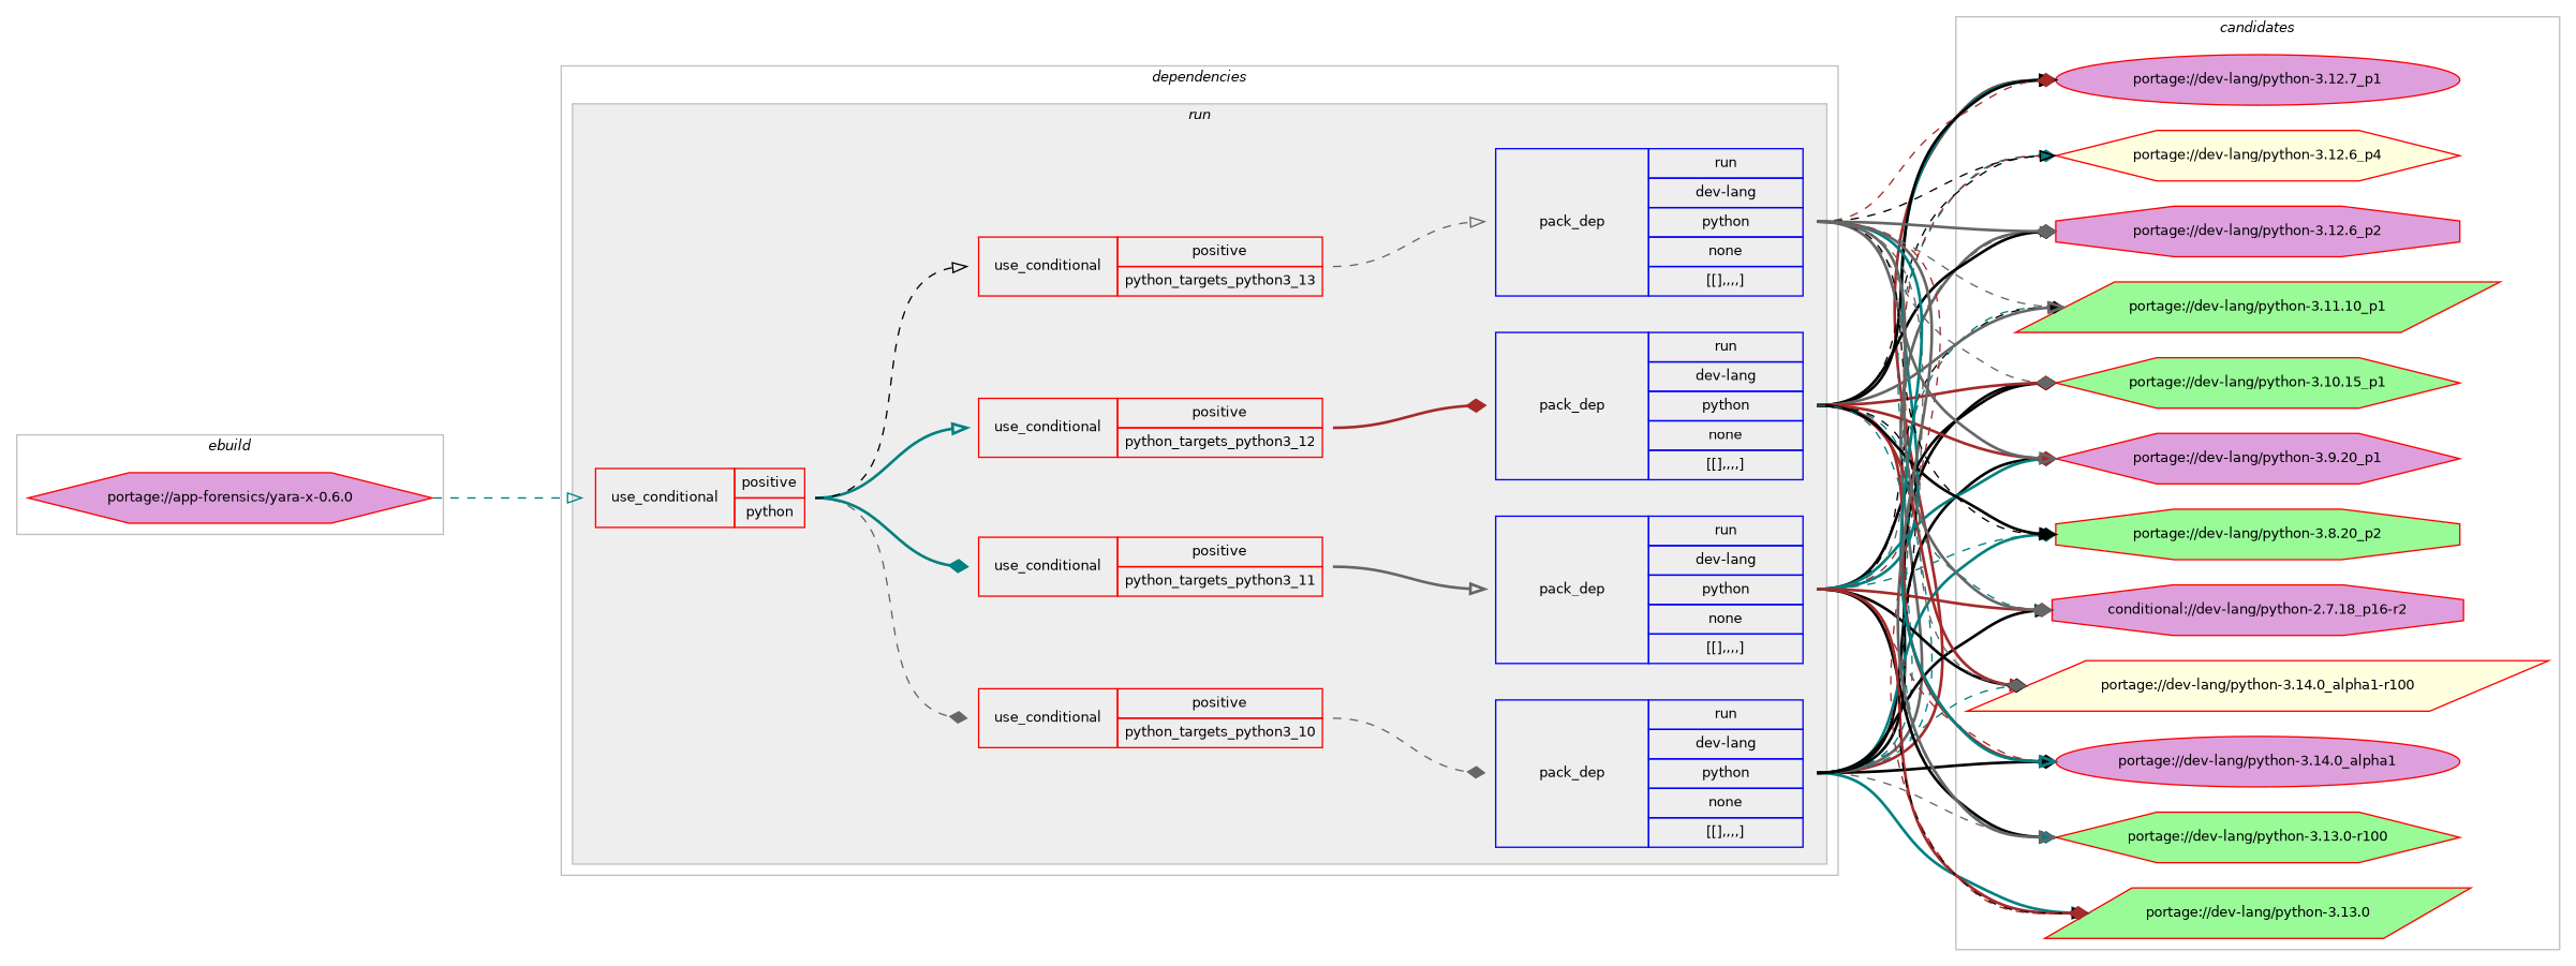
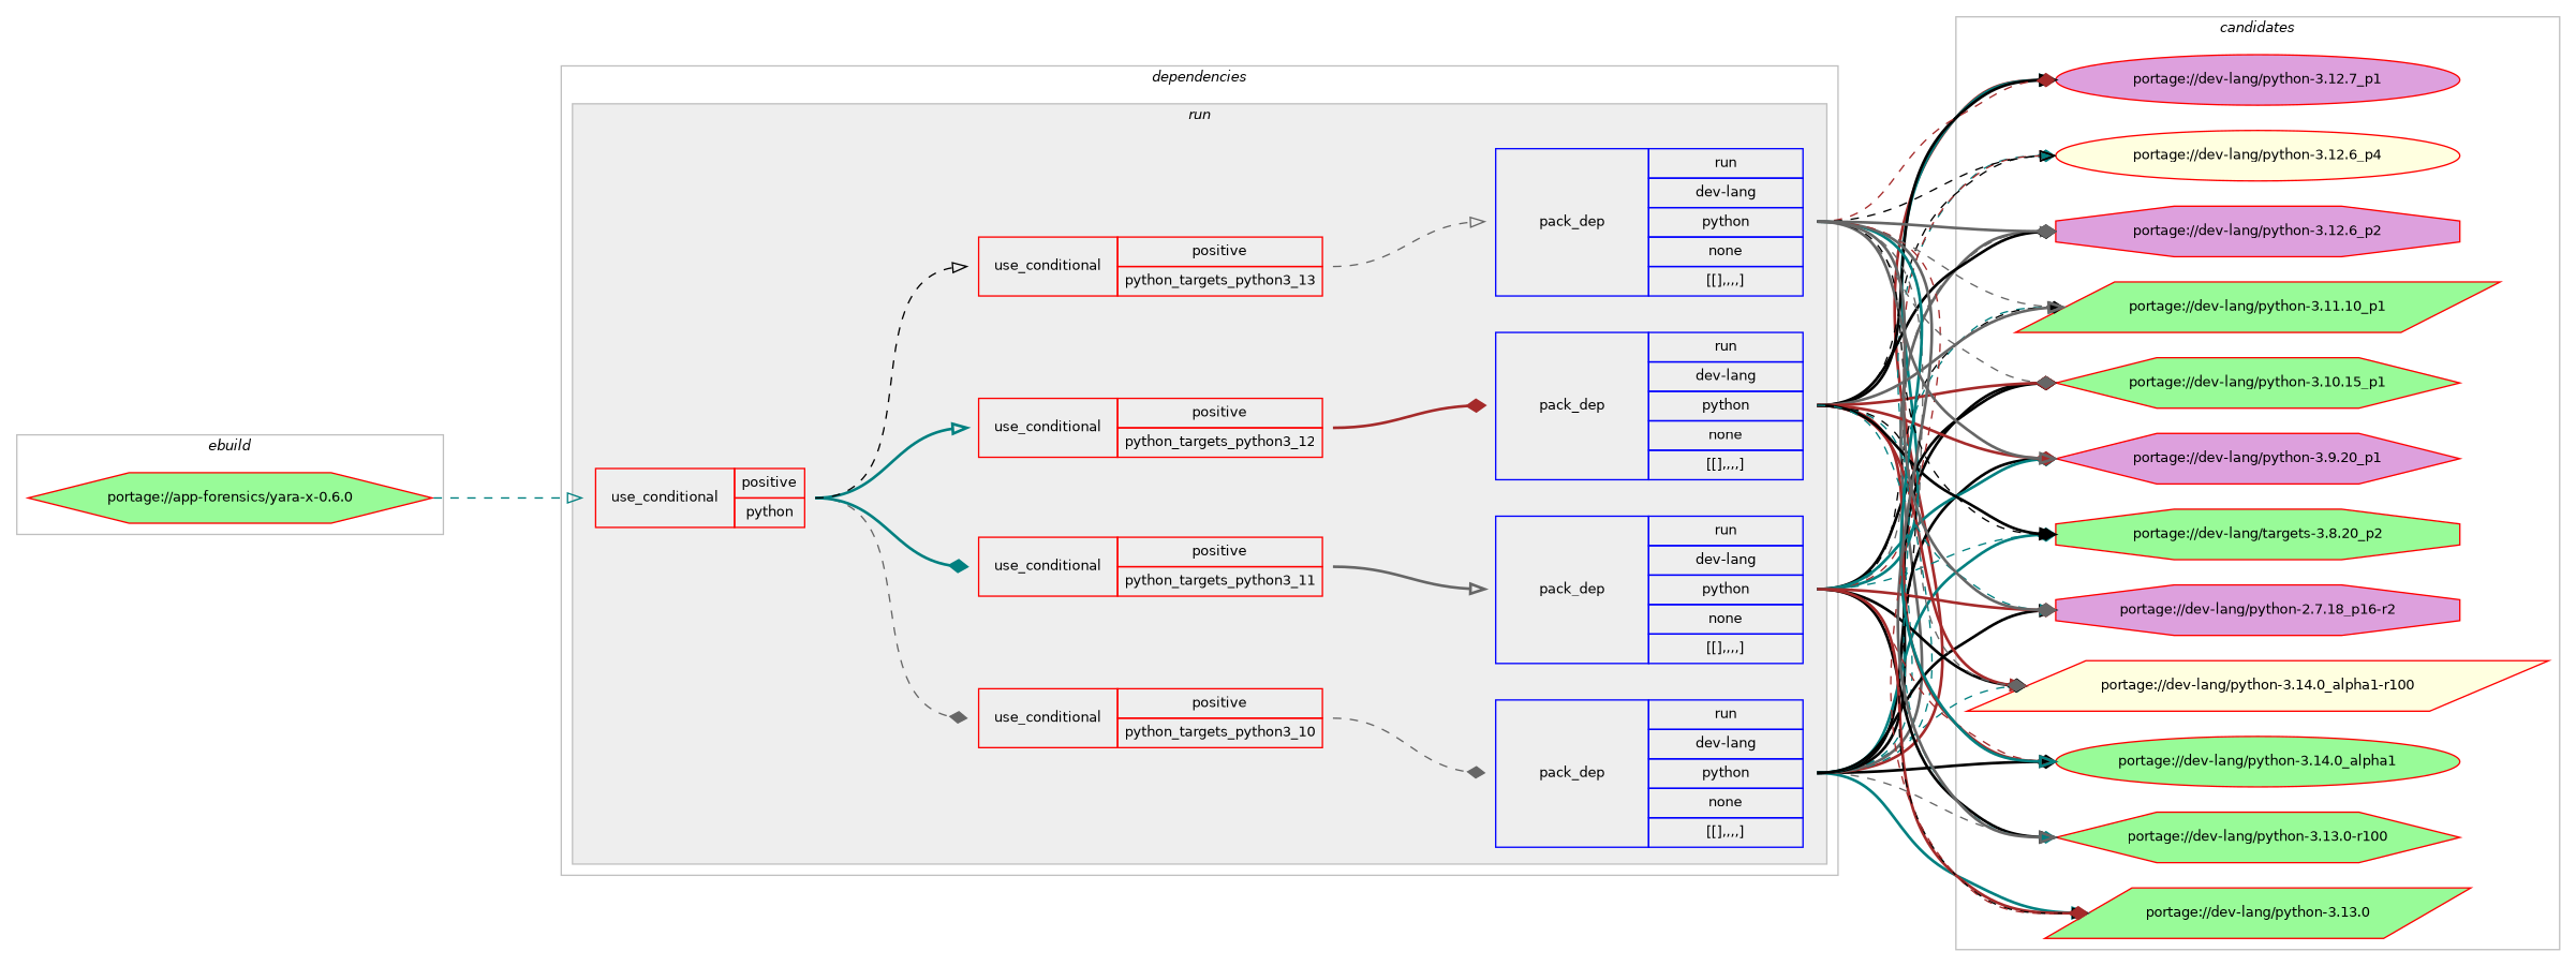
  digraph {
    compound=true
    concentrate=true
    fontname=Helvetica
    fontsize=10
    newrank=true
    rankdir=LR
    ranksep=1.5
    node [color=red fontname=Helvetica fontsize=10 shape=none style=filled]
    edge [arrowhead=diamond color=black headport=w style=bold tailport=e weight=100]
-   n1 [fillcolor=plum label="portage://app-forensics/yara-x-0.6.0" shape=hexagon width=4]
+   n1 [fillcolor=palegreen label="portage://app-forensics/yara-x-0.6.0" shape=hexagon width=4]
    n2 [color=blue label=<<TABLE BORDER="0" CELLBORDER="1" CELLSPACING="0" CELLPADDING="4" WIDTH="220"><TR><TD ROWSPAN="6" CELLPADDING="30">pack_dep</TD></TR><TR><TD WIDTH="110">run</TD></TR><TR><TD>dev-lang</TD></TR><TR><TD>python</TD></TR><TR><TD>none</TD></TR><TR><TD>[[],,,,]</TD></TR></TABLE>> style=""]
    n3 [label=<<TABLE BORDER="0" CELLBORDER="1" CELLSPACING="0" CELLPADDING="4"><TR><TD ROWSPAN="3" CELLPADDING="10">use_conditional</TD></TR><TR><TD>positive</TD></TR><TR><TD>python_targets_python3_10</TD></TR></TABLE>> style=""]
    n4 [color=blue label=<<TABLE BORDER="0" CELLBORDER="1" CELLSPACING="0" CELLPADDING="4" WIDTH="220"><TR><TD ROWSPAN="6" CELLPADDING="30">pack_dep</TD></TR><TR><TD WIDTH="110">run</TD></TR><TR><TD>dev-lang</TD></TR><TR><TD>python</TD></TR><TR><TD>none</TD></TR><TR><TD>[[],,,,]</TD></TR></TABLE>> style=""]
    n5 [label=<<TABLE BORDER="0" CELLBORDER="1" CELLSPACING="0" CELLPADDING="4"><TR><TD ROWSPAN="3" CELLPADDING="10">use_conditional</TD></TR><TR><TD>positive</TD></TR><TR><TD>python_targets_python3_11</TD></TR></TABLE>> style=""]
    n6 [color=blue label=<<TABLE BORDER="0" CELLBORDER="1" CELLSPACING="0" CELLPADDING="4" WIDTH="220"><TR><TD ROWSPAN="6" CELLPADDING="30">pack_dep</TD></TR><TR><TD WIDTH="110">run</TD></TR><TR><TD>dev-lang</TD></TR><TR><TD>python</TD></TR><TR><TD>none</TD></TR><TR><TD>[[],,,,]</TD></TR></TABLE>> style=""]
    n7 [label=<<TABLE BORDER="0" CELLBORDER="1" CELLSPACING="0" CELLPADDING="4"><TR><TD ROWSPAN="3" CELLPADDING="10">use_conditional</TD></TR><TR><TD>positive</TD></TR><TR><TD>python_targets_python3_12</TD></TR></TABLE>> style=""]
    n8 [color=blue label=<<TABLE BORDER="0" CELLBORDER="1" CELLSPACING="0" CELLPADDING="4" WIDTH="220"><TR><TD ROWSPAN="6" CELLPADDING="30">pack_dep</TD></TR><TR><TD WIDTH="110">run</TD></TR><TR><TD>dev-lang</TD></TR><TR><TD>python</TD></TR><TR><TD>none</TD></TR><TR><TD>[[],,,,]</TD></TR></TABLE>> style=""]
    n9 [label=<<TABLE BORDER="0" CELLBORDER="1" CELLSPACING="0" CELLPADDING="4"><TR><TD ROWSPAN="3" CELLPADDING="10">use_conditional</TD></TR><TR><TD>positive</TD></TR><TR><TD>python_targets_python3_13</TD></TR></TABLE>> style=""]
    n10 [label=<<TABLE BORDER="0" CELLBORDER="1" CELLSPACING="0" CELLPADDING="4"><TR><TD ROWSPAN="3" CELLPADDING="10">use_conditional</TD></TR><TR><TD>positive</TD></TR><TR><TD>python</TD></TR></TABLE>> style=""]
    n11 [fillcolor=lightyellow label="portage://dev-lang/python-3.14.0_alpha1-r100" shape=parallelogram width=4]
-   n12 [fillcolor=plum label="portage://dev-lang/python-3.14.0_alpha1" shape=ellipse width=4]
+   n12 [fillcolor=palegreen label="portage://dev-lang/python-3.14.0_alpha1" shape=ellipse width=4]
    n13 [fillcolor=palegreen label="portage://dev-lang/python-3.13.0-r100" shape=hexagon width=4]
    n14 [fillcolor=palegreen label="portage://dev-lang/python-3.13.0" shape=parallelogram width=4]
    n15 [fillcolor=plum label="portage://dev-lang/python-3.12.7_p1" shape=ellipse width=4]
-   n16 [fillcolor=lightyellow label="portage://dev-lang/python-3.12.6_p4" shape=hexagon width=4]
+   n16 [fillcolor=lightyellow label="portage://dev-lang/python-3.12.6_p4" shape=ellipse width=4]
    n17 [fillcolor=plum label="portage://dev-lang/python-3.12.6_p2" shape=octagon width=4]
    n18 [fillcolor=palegreen label="portage://dev-lang/python-3.11.10_p1" shape=parallelogram width=4]
    n19 [fillcolor=palegreen label="portage://dev-lang/python-3.10.15_p1" shape=hexagon width=4]
    n20 [fillcolor=plum label="portage://dev-lang/python-3.9.20_p1" shape=hexagon width=4]
-   n21 [fillcolor=palegreen label="portage://dev-lang/python-3.8.20_p2" shape=octagon width=4]
-   n22 [fillcolor=plum label="conditional://dev-lang/python-2.7.18_p16-r2" shape=octagon width=4]
+   n21 [fillcolor=palegreen label="portage://dev-lang/targets-3.8.20_p2" shape=octagon width=4]
+   n22 [fillcolor=plum label="portage://dev-lang/python-2.7.18_p16-r2" shape=octagon width=4]
    subgraph cluster_1 {
      color=gray
      label=<<i>dependencies</i>>
      subgraph cluster_2 {
        color=gray
        fillcolor="#eeeeee"
        label=<<i>compile</i>>
        style=filled
      }
      subgraph cluster_3 {
        color=gray
        fillcolor="#eeeeee"
        label=<<i>compile and run</i>>
        style=filled
      }
      subgraph cluster_4 {
        color=gray
        fillcolor="#eeeeee"
        label=<<i>run</i>>
        style=filled
        subgraph sub_5 {
          color=gray
          fillcolor="#eeeeee"
          label=<<i>run</i>>
          style=filled
          n10
          subgraph sub_6 {
            color=gray
            fillcolor="#eeeeee"
            label=<<i>run</i>>
            style=filled
            n3
            subgraph sub_7 {
              color=gray
              fillcolor="#eeeeee"
              label=<<i>run</i>>
              style=filled
              n2
            }
          }
          subgraph sub_8 {
            color=gray
            fillcolor="#eeeeee"
            label=<<i>run</i>>
            style=filled
            n5
            subgraph sub_9 {
              color=gray
              fillcolor="#eeeeee"
              label=<<i>run</i>>
              style=filled
              n4
            }
          }
          subgraph sub_10 {
            color=gray
            fillcolor="#eeeeee"
            label=<<i>run</i>>
            style=filled
            n7
            subgraph sub_11 {
              color=gray
              fillcolor="#eeeeee"
              label=<<i>run</i>>
              style=filled
              n6
            }
          }
          subgraph sub_12 {
            color=gray
            fillcolor="#eeeeee"
            label=<<i>run</i>>
            style=filled
            n9
            subgraph sub_13 {
              color=gray
              fillcolor="#eeeeee"
              label=<<i>run</i>>
              style=filled
              n8
            }
          }
        }
      }
    }
    subgraph cluster_14 {
      color=gray
      label=<<i>ebuild</i>>
      n1
    }
    subgraph cluster_15 {
      color=gray
      label=<<i>candidates</i>>
      rank=same
      subgraph sub_16 {
        color=black
        label=<<i>candidates</i>>
        nodesep=1
        rank=same
        n11
        n12
        n13
        n14
        n15
        n16
        n17
        n18
        n19
        n20
        n21
        n22
      }
      subgraph sub_17 {
        color=black
        label=<<i>candidates</i>>
        nodesep=1
        rank=same
        n11
        n12
        n13
        n14
        n15
        n16
        n17
        n18
        n19
        n20
        n21
        n22
      }
      subgraph sub_18 {
        color=black
        label=<<i>candidates</i>>
        nodesep=1
        rank=same
        n11
        n12
        n13
        n14
        n15
        n16
        n17
        n18
        n19
        n20
        n21
        n22
      }
      subgraph sub_19 {
        color=black
        label=<<i>candidates</i>>
        nodesep=1
        rank=same
        n11
        n12
        n13
        n14
        n15
        n16
        n17
        n18
        n19
        n20
        n21
        n22
      }
    }
    n1 -> n10 [arrowhead=onormal color=teal style=dashed weight=20]
    n2 -> n11 [color=teal style=dashed]
    n2 -> n12
    n2 -> n13 [arrowhead=onormal color=gray40 style=dashed]
    n2 -> n14 [arrowhead=onormal color=teal]
    n2 -> n15 [color=brown]
    n2 -> n16 [color=teal style=dashed]
    n2 -> n17 [color=gray40]
    n2 -> n18 [arrowhead=onormal color=teal style=dashed]
    n2 -> n19
    n2 -> n20
    n2 -> n21 [color=teal]
    n2 -> n22 [arrowhead=onormal]
    n3 -> n2 [color=gray40 style=dashed weight=20]
    n4 -> n11
    n4 -> n12 [arrowhead=onormal color=brown style=dashed]
    n4 -> n13 [arrowhead=onormal]
    n4 -> n14 [color=brown]
    n4 -> n15 [arrowhead=onormal color=teal]
    n4 -> n16 [arrowhead=onormal color=brown style=dashed]
    n4 -> n17 [arrowhead=onormal color=gray40 style=dashed]
    n4 -> n18 [style=dashed]
    n4 -> n19
    n4 -> n20 [color=teal]
    n4 -> n21 [color=teal style=dashed]
    n4 -> n22 [color=brown]
    n5 -> n4 [arrowhead=onormal color=gray40 weight=20]
    n6 -> n11 [arrowhead=onormal color=brown]
    n6 -> n12 [arrowhead=onormal color=brown]
    n6 -> n13 [color=teal style=dashed]
    n6 -> n14 [arrowhead=onormal style=dashed]
    n6 -> n15 [arrowhead=onormal]
    n6 -> n16 [arrowhead=onormal style=dashed]
    n6 -> n17
    n6 -> n18 [arrowhead=onormal color=gray40]
    n6 -> n19 [color=brown]
    n6 -> n20 [color=brown]
    n6 -> n21 [arrowhead=onormal]
    n6 -> n22 [arrowhead=onormal color=teal style=dashed]
    n7 -> n6 [color=brown weight=20]
    n8 -> n11 [color=gray40 style=dashed]
    n8 -> n12 [arrowhead=onormal color=teal]
    n8 -> n13 [arrowhead=onormal color=gray40]
    n8 -> n14 [color=brown style=dashed]
    n8 -> n15 [color=brown style=dashed]
    n8 -> n16 [arrowhead=onormal style=dashed]
    n8 -> n17 [color=gray40]
    n8 -> n18 [arrowhead=onormal color=gray40 style=dashed]
    n8 -> n19 [color=gray40 style=dashed]
    n8 -> n20 [arrowhead=onormal color=gray40]
    n8 -> n21 [style=dashed]
    n8 -> n22 [color=gray40]
    n9 -> n8 [arrowhead=onormal color=gray40 style=dashed weight=20]
    n10 -> n3 [color=gray40 style=dashed weight=20]
    n10 -> n5 [color=teal weight=20]
    n10 -> n7 [arrowhead=onormal color=teal weight=20]
    n10 -> n9 [arrowhead=onormal style=dashed weight=20]
  }
